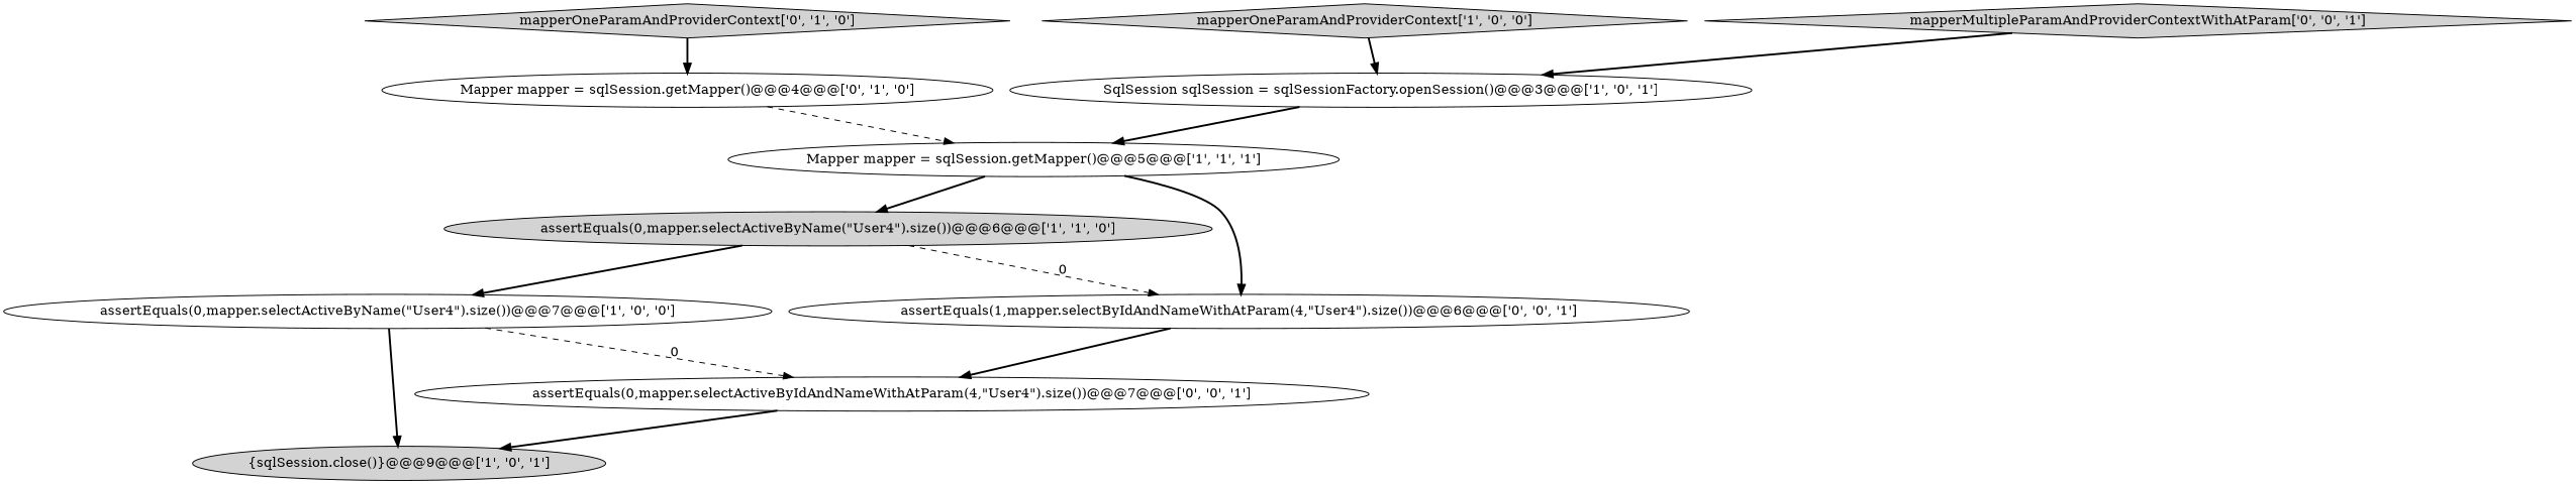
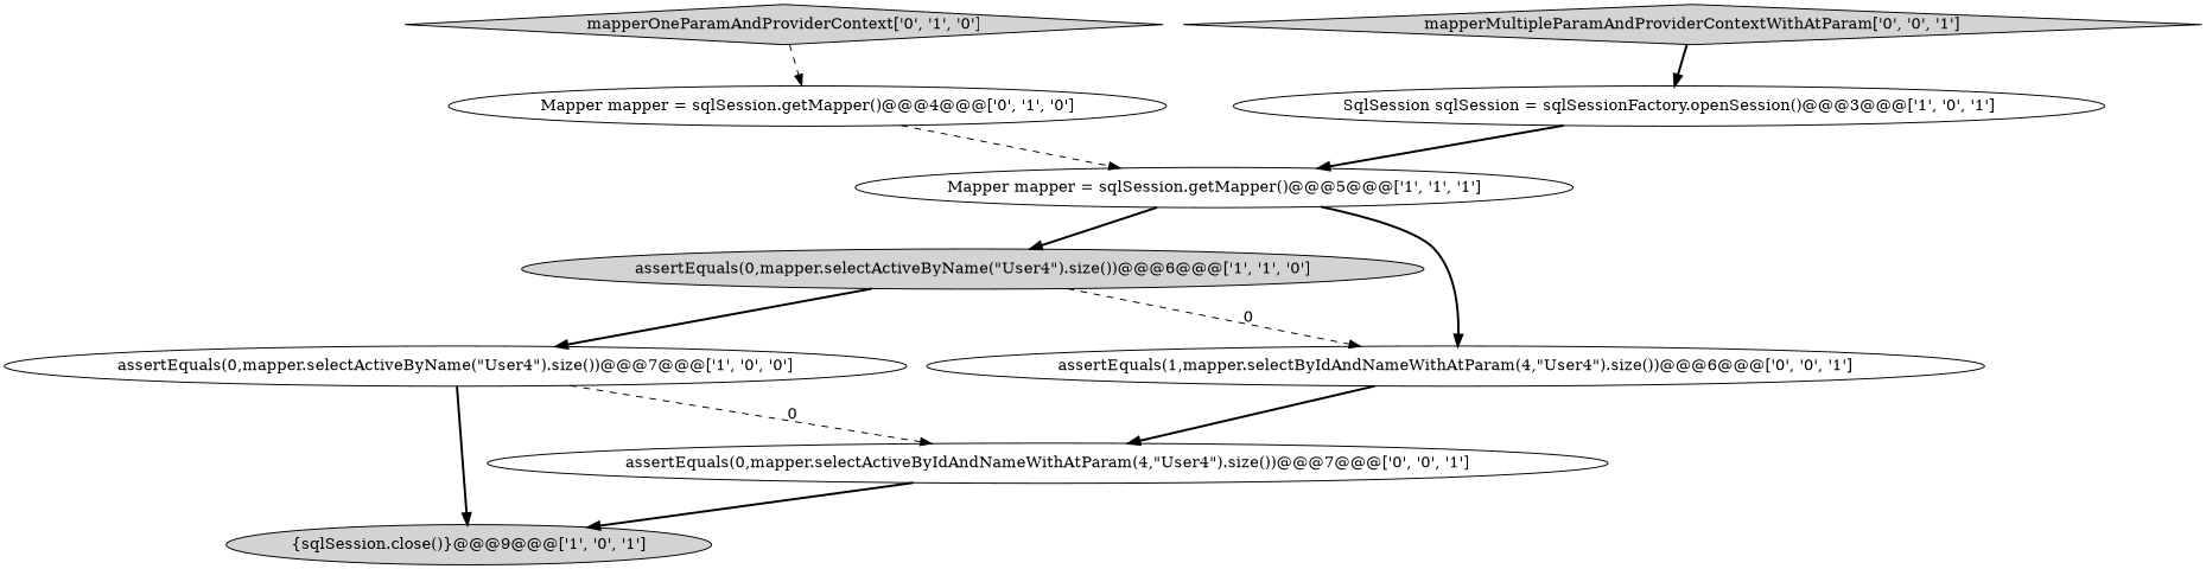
  digraph {
    node [fillcolor=white shape=ellipse style=filled]
    edge [style=bold]
    n1 [label="Mapper mapper = sqlSession.getMapper()@@@5@@@['1', '1', '1']"]
    n2 [fillcolor=lightgray label="assertEquals(0,mapper.selectActiveByName(\"User4\").size())@@@6@@@['1', '1', '0']"]
    n3 [label="assertEquals(1,mapper.selectByIdAndNameWithAtParam(4,\"User4\").size())@@@6@@@['0', '0', '1']"]
    n4 [label="assertEquals(0,mapper.selectActiveByName(\"User4\").size())@@@7@@@['1', '0', '0']"]
    n5 [label="assertEquals(0,mapper.selectActiveByIdAndNameWithAtParam(4,\"User4\").size())@@@7@@@['0', '0', '1']"]
    n6 [label="Mapper mapper = sqlSession.getMapper()@@@4@@@['0', '1', '0']"]
    n7 [fillcolor=lightgray label="{sqlSession.close()}@@@9@@@['1', '0', '1']"]
    n8 [fillcolor=lightgray label="mapperOneParamAndProviderContext['0', '1', '0']" shape=diamond]
-   n9 [fillcolor=lightgray label="mapperOneParamAndProviderContext['1', '0', '0']" shape=diamond]
    n10 [label="SqlSession sqlSession = sqlSessionFactory.openSession()@@@3@@@['1', '0', '1']"]
    n11 [fillcolor=lightgray label="mapperMultipleParamAndProviderContextWithAtParam['0', '0', '1']" shape=diamond]
    n1 -> n2
    n1 -> n3
    n2 -> n3 [label=0 style=dashed]
    n2 -> n4
    n3 -> n5
    n4 -> n5 [label=0 style=dashed]
    n4 -> n7
    n5 -> n7
    n6 -> n1 [style=dashed]
-   n8 -> n6
-   n9 -> n10
+   n8 -> n6 [style=dashed]
    n10 -> n1
    n11 -> n10
  }
